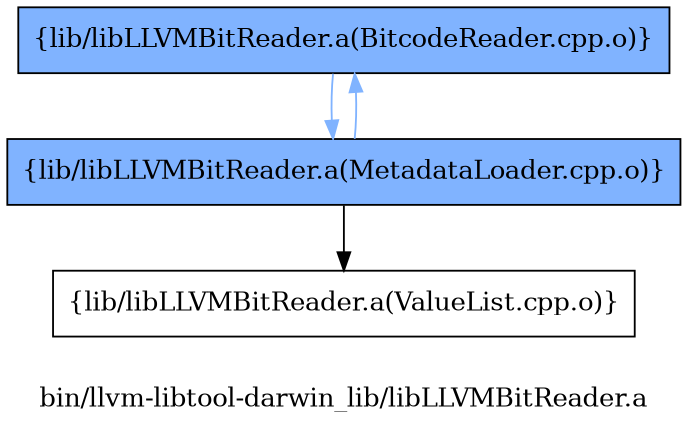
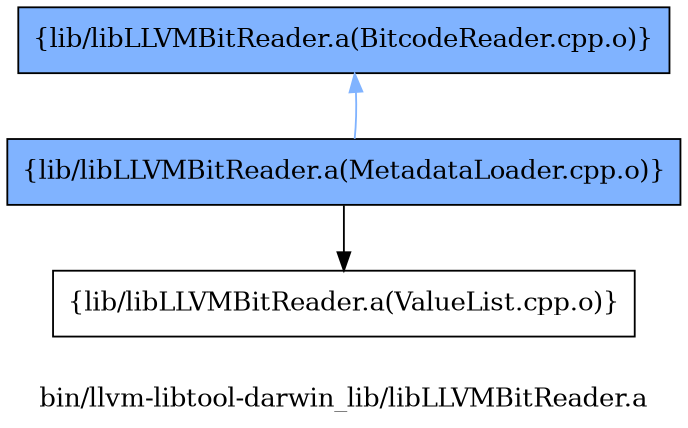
  digraph {
    label="bin/llvm-libtool-darwin_lib/libLLVMBitReader.a"
    rankdir=TB
    node [fillcolor="0.600000 0.5 1" group=1 shape=box style=filled]
    edge [color="0.600000 0.5 1"]
    n1 [label="{lib/libLLVMBitReader.a(BitcodeReader.cpp.o)}"]
    n2 [label="{lib/libLLVMBitReader.a(MetadataLoader.cpp.o)}"]
    n3 [group=0 label="{lib/libLLVMBitReader.a(ValueList.cpp.o)}" fillcolor="" style=""]
    subgraph sub_1 {
      rank=same
      n1
    }
-   n1 -> n2
    n2 -> n1
    n2 -> n3 [color=""]
  }
